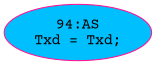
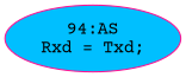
  strict digraph {
    fontname="Courier Prime"
-   n1 [ast="<pyverilog.vparser.ast.Assign object at 0x7fa9cb950610>" def_var="['Rxd']" fillcolor=deepskyblue label="94:AS\nTxd = Txd;" statements="[]" style=filled typ=Assign use_var="['Txd']" color=deeppink fontname="Courier Prime"]
+   n1 [ast="<pyverilog.vparser.ast.Assign object at 0x7fa9cb950610>" def_var="['Rxd']" fillcolor=deepskyblue label="94:AS\nRxd = Txd;" statements="[]" style=filled typ=Assign use_var="['Txd']" color=deeppink fontname="Courier Prime"]
  }
